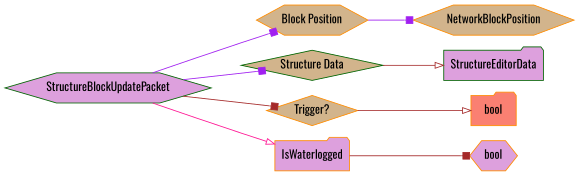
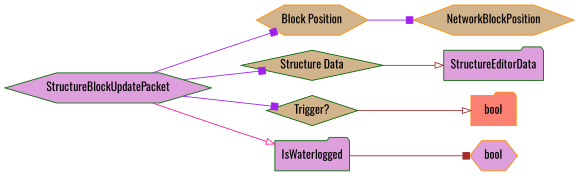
  digraph {
    fontname=Oswald
    rankdir=LR
    node [color=darkorange fillcolor=tan fontname=Oswald shape=hexagon style=filled]
    edge [arrowhead=box color=purple fontname=Oswald]
    n1 [label=NetworkBlockPosition]
    n2 [color=darkgreen fillcolor=plum label=StructureEditorData shape=folder]
    n3 [fillcolor=salmon label=bool shape=folder]
    n4 [fillcolor=plum label=bool]
    n5 [color=darkgreen fillcolor=plum label=StructureBlockUpdatePacket]
    n6 [label="Block Position"]
    n7 [color=darkgreen label="Structure Data" shape=diamond]
-   n8 [label="Trigger?" shape=diamond]
-   n9 [fillcolor=plum label=IsWaterlogged shape=folder]
+   n8 [color=darkgreen label="Trigger?" shape=diamond]
+   n9 [color=darkgreen fillcolor=plum label=IsWaterlogged shape=folder]
    subgraph sub_1 {
      rank=max
      n1
      n2
      n3
      n4
    }
    n5 -> n6
    n5 -> n7
-   n5 -> n8 [color=brown]
+   n5 -> n8
    n5 -> n9 [arrowhead=onormal color=deeppink]
    n6 -> n1
    n7 -> n2 [arrowhead=onormal color=brown]
    n8 -> n3 [arrowhead=onormal color=brown]
    n9 -> n4 [color=brown]
  }
